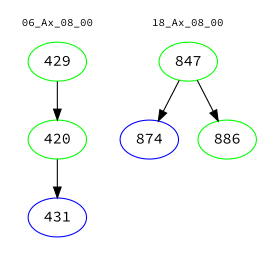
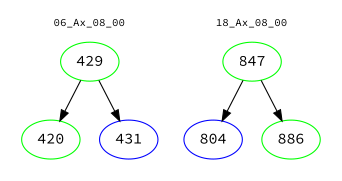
  digraph {
    fontname="Source Code Pro"
    node [color=green fontname="Source Code Pro"]
    edge [color=black fontname="Source Code Pro"]
    n1 [label=429]
    n2 [label=420]
    n3 [color=blue label=431]
    n4 [label=847]
-   n5 [color=blue label=874]
+   n5 [color=blue label=804]
    n6 [label=886]
    subgraph cluster_1 {
      color=white
      fontsize=10
      label="06_Ax_08_00"
      n1
      n2
      n3
    }
    subgraph cluster_2 {
      color=white
      fontsize=10
      label="18_Ax_08_00"
      n4
      n5
      n6
    }
    n1 -> n2
-   n2 -> n3
+   n1 -> n3
    n4 -> n5
    n4 -> n6
  }
